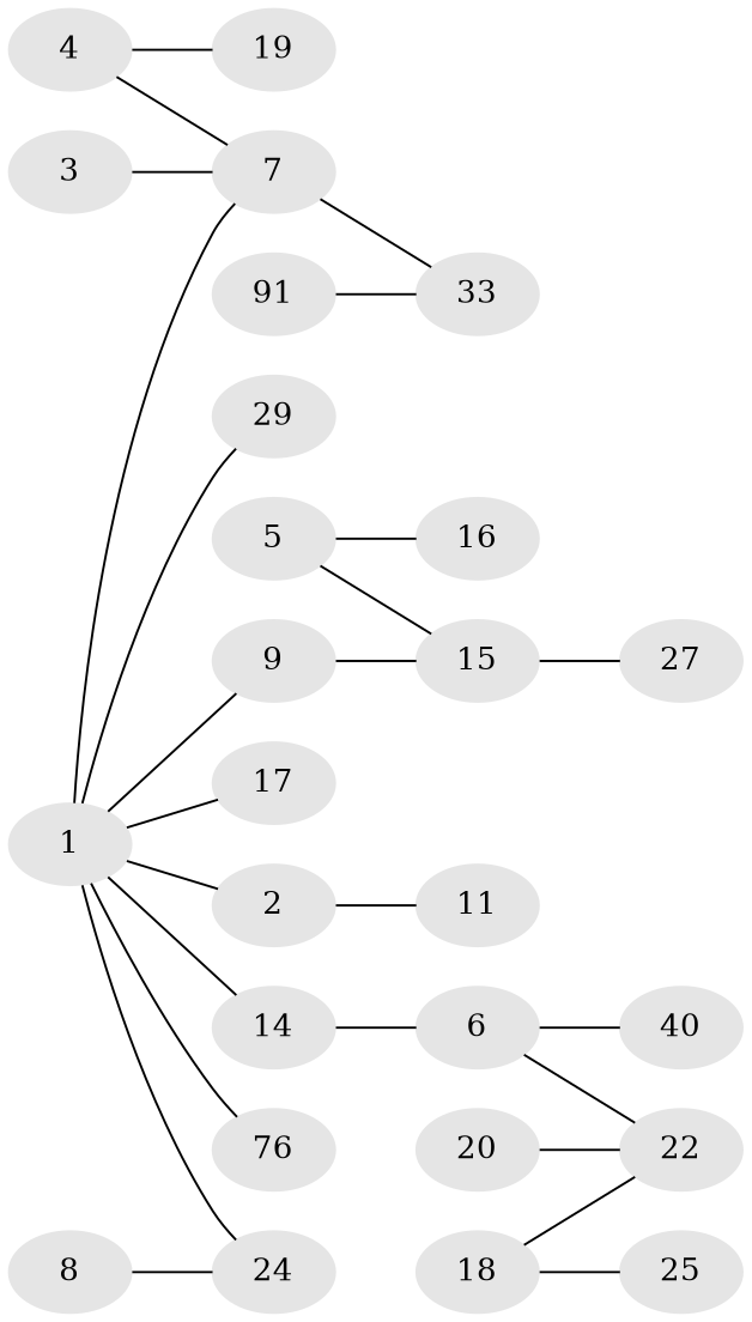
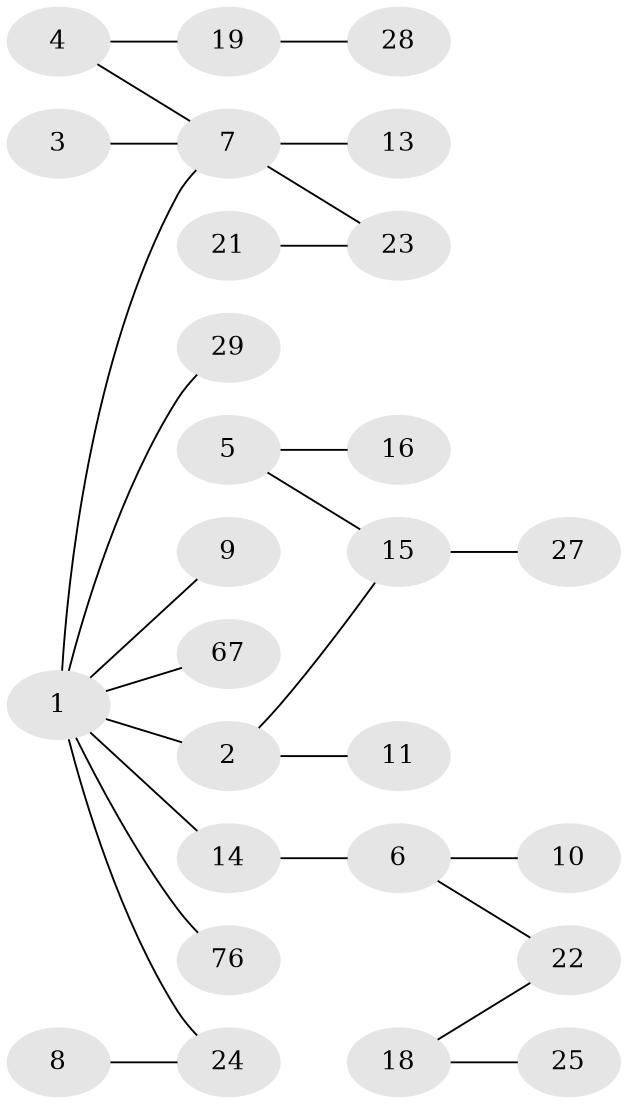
  graph {
    rankdir=LR
    node [color=gray90 style=filled]
    edge [weight=1.0]
    1
    2
    7
    9
    14
-   17
+   17 [label=67]
    24
    n8 [label=76]
    29
    11
    15
    6
-   10 [label=40]
+   10
    22
-   23 [label=33]
+   13
+   23
    27
    3
    4
    19
+   28
    5
    16
    8
    18
    25
-   20
-   21 [label=91]
+   21
    1 -- 2
    1 -- 7
    1 -- 9
    1 -- 14
    1 -- 17
    1 -- 24
    1 -- n8
    1 -- 29
    2 -- 11
-   9 -- 15
+   2 -- 15
+   7 -- 13
    7 -- 23
    14 -- 6
    15 -- 27
    6 -- 10
    6 -- 22
    3 -- 7
    4 -- 7
    4 -- 19
+   19 -- 28
    5 -- 15
    5 -- 16
    8 -- 24
    18 -- 22
    18 -- 25
-   20 -- 22
    21 -- 23
  }
